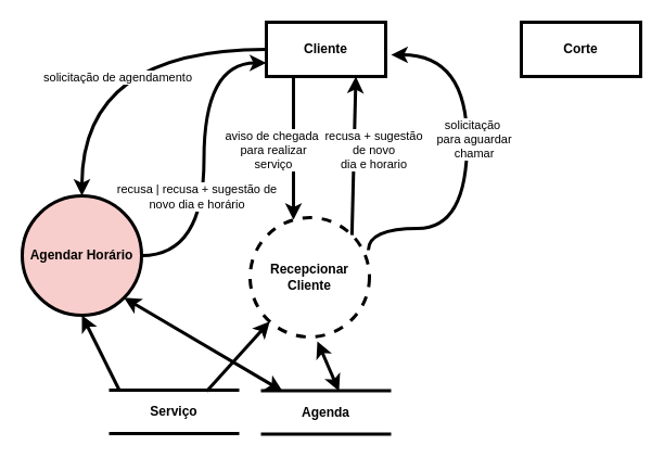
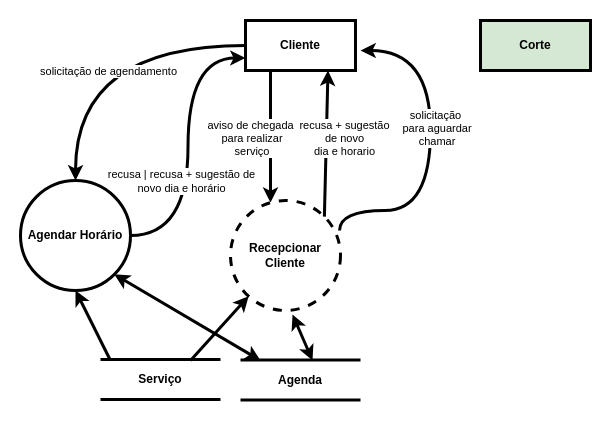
  <mxCell id="0" />
  <mxCell id="1" parent="0" />
  <mxCell id="2" value="aviso de chegada&lt;br&gt;&amp;nbsp;para realizar&lt;br&gt;&amp;nbsp;serviço" style="edgeStyle=orthogonalEdgeStyle;curved=1;rounded=0;orthogonalLoop=1;jettySize=auto;html=1;strokeWidth=3;" parent="1" source="5" target="9" edge="1"><mxGeometry x="0.032" y="-20" relative="1" as="geometry"><Array as="points"><mxPoint x="270" y="170" /><mxPoint x="270" y="170" /></Array><mxPoint as="offset" /></mxGeometry></mxCell>
  <mxCell id="3" style="edgeStyle=orthogonalEdgeStyle;curved=1;rounded=0;orthogonalLoop=1;jettySize=auto;html=1;entryX=0.5;entryY=0;entryDx=0;entryDy=0;strokeWidth=3;" parent="1" source="5" target="8" edge="1"><mxGeometry relative="1" as="geometry" /></mxCell>
  <mxCell id="4" value="solicitação de agendamento" style="edgeLabel;html=1;align=center;verticalAlign=middle;resizable=0;points=[];" parent="3" vertex="1" connectable="0"><mxGeometry x="-0.093" y="25" relative="1" as="geometry"><mxPoint as="offset" /></mxGeometry></mxCell>
  <mxCell id="5" value="Cliente" style="rounded=0;whiteSpace=wrap;html=1;strokeWidth=3;spacingTop=1;spacing=3;spacingBottom=1;fontStyle=1" parent="1" vertex="1"><mxGeometry x="245" y="20" width="110" height="50" as="geometry" /></mxCell>
  <mxCell id="6" style="edgeStyle=orthogonalEdgeStyle;curved=1;rounded=0;orthogonalLoop=1;jettySize=auto;html=1;entryX=0;entryY=0.75;entryDx=0;entryDy=0;strokeWidth=3;" edge="1" parent="1" source="8" target="5"><mxGeometry relative="1" as="geometry" /></mxCell>
  <mxCell id="7" value="recusa | recusa + sugestão de &lt;br&gt;novo dia e horário" style="edgeLabel;html=1;align=center;verticalAlign=middle;resizable=0;points=[];" vertex="1" connectable="0" parent="6"><mxGeometry x="-0.358" y="7" relative="1" as="geometry"><mxPoint x="-0.47" y="-18.35" as="offset" /></mxGeometry></mxCell>
- <mxCell id="8" value="Agendar Horário" style="ellipse;whiteSpace=wrap;html=1;aspect=fixed;fontStyle=1;strokeWidth=3;fillColor=#f8cecc;" parent="1" vertex="1"><mxGeometry x="20" y="180" width="110" height="110" as="geometry" /></mxCell>
+ <mxCell id="8" value="Agendar Horário" style="ellipse;whiteSpace=wrap;html=1;aspect=fixed;fontStyle=1;strokeWidth=3;" parent="1" vertex="1"><mxGeometry x="20" y="180" width="110" height="110" as="geometry" /></mxCell>
  <mxCell id="9" value="Recepcionar Cliente" style="ellipse;whiteSpace=wrap;html=1;aspect=fixed;fontStyle=1;strokeWidth=3;dashed=1;" parent="1" vertex="1"><mxGeometry x="230" y="200" width="110" height="110" as="geometry" /></mxCell>
- <mxCell id="10" value="Corte" style="rounded=0;whiteSpace=wrap;html=1;strokeWidth=3;spacingTop=1;spacing=3;spacingBottom=1;fontStyle=1" parent="1" vertex="1"><mxGeometry x="480" y="20" width="110" height="50" as="geometry" /></mxCell>
+ <mxCell id="10" value="Corte" style="rounded=0;whiteSpace=wrap;html=1;strokeWidth=3;spacingTop=1;spacing=3;spacingBottom=1;fontStyle=1;fillColor=#d5e8d4;" parent="1" vertex="1"><mxGeometry x="480" y="20" width="110" height="50" as="geometry" /></mxCell>
  <mxCell id="11" value="" style="endArrow=classic;html=1;edgeStyle=orthogonalEdgeStyle;curved=1;exitX=0.991;exitY=0.273;exitDx=0;exitDy=0;exitPerimeter=0;strokeWidth=3;" parent="1" source="9" edge="1"><mxGeometry width="50" height="50" relative="1" as="geometry"><mxPoint x="350" y="180" as="sourcePoint" /><mxPoint x="360" y="50" as="targetPoint" /><Array as="points"><mxPoint x="430" y="210" /><mxPoint x="430" y="50" /></Array></mxGeometry></mxCell>
  <mxCell id="12" value="solicitação&lt;br&gt;&amp;nbsp;para aguardar&lt;br&gt;&amp;nbsp;chamar" style="edgeLabel;html=1;align=center;verticalAlign=middle;resizable=0;points=[];" parent="11" vertex="1" connectable="0"><mxGeometry x="0.14" y="-4" relative="1" as="geometry"><mxPoint as="offset" /></mxGeometry></mxCell>
  <mxCell id="13" value="recusa + sugestão &lt;br&gt;de novo &lt;br&gt;dia e horario" style="endArrow=classic;html=1;exitX=1;exitY=0;exitDx=0;exitDy=0;strokeWidth=3;entryX=0.75;entryY=1;entryDx=0;entryDy=0;" parent="1" edge="1" target="5" source="9"><mxGeometry x="0.077" y="-17" width="50" height="50" relative="1" as="geometry"><mxPoint x="304.05" y="160" as="sourcePoint" /><mxPoint x="330" y="100" as="targetPoint" /><mxPoint x="1" as="offset" /></mxGeometry></mxCell>
  <mxCell id="14" value="" style="endArrow=none;html=1;strokeWidth=3;spacingTop=1;spacing=3;spacingBottom=1;fontStyle=1" parent="1" edge="1"><mxGeometry width="50" height="50" relative="1" as="geometry"><mxPoint x="100" y="359" as="sourcePoint" /><mxPoint x="220" y="359" as="targetPoint" /></mxGeometry></mxCell>
  <mxCell id="15" value="" style="endArrow=none;html=1;strokeWidth=3;spacingTop=1;spacing=3;spacingBottom=1;fontStyle=1" parent="1" edge="1"><mxGeometry width="50" height="50" relative="1" as="geometry"><mxPoint x="100" y="399" as="sourcePoint" /><mxPoint x="220" y="399" as="targetPoint" /><Array as="points" /></mxGeometry></mxCell>
  <mxCell id="16" value="Serviço" style="text;html=1;strokeColor=none;fillColor=none;align=center;verticalAlign=middle;whiteSpace=wrap;rounded=0;dashed=1;dashPattern=1 4;opacity=60;spacingTop=1;spacing=3;spacingBottom=1;fontStyle=1" parent="1" vertex="1"><mxGeometry x="140" y="369" width="40" height="20" as="geometry" /></mxCell>
  <mxCell id="17" value="" style="endArrow=none;html=1;strokeWidth=3;spacingTop=1;spacing=3;spacingBottom=1;fontStyle=1" parent="1" edge="1"><mxGeometry width="50" height="50" relative="1" as="geometry"><mxPoint x="240" y="359.5" as="sourcePoint" /><mxPoint x="360" y="359.5" as="targetPoint" /></mxGeometry></mxCell>
  <mxCell id="18" value="" style="endArrow=none;html=1;strokeWidth=3;spacingTop=1;spacing=3;spacingBottom=1;fontStyle=1" parent="1" edge="1"><mxGeometry width="50" height="50" relative="1" as="geometry"><mxPoint x="240" y="399.5" as="sourcePoint" /><mxPoint x="360" y="399.5" as="targetPoint" /><Array as="points" /></mxGeometry></mxCell>
  <mxCell id="19" value="Agenda" style="text;html=1;strokeColor=none;fillColor=none;align=center;verticalAlign=middle;whiteSpace=wrap;rounded=0;dashed=1;dashPattern=1 4;opacity=60;spacingTop=1;spacing=3;spacingBottom=1;fontStyle=1" parent="1" vertex="1"><mxGeometry x="280" y="369.5" width="40" height="20" as="geometry" /></mxCell>
  <mxCell id="20" value="" style="endArrow=classic;html=1;entryX=0.5;entryY=1;entryDx=0;entryDy=0;strokeWidth=3;" parent="1" target="8" edge="1"><mxGeometry width="50" height="50" relative="1" as="geometry"><mxPoint x="110" y="360" as="sourcePoint" /><mxPoint x="410" y="230" as="targetPoint" /></mxGeometry></mxCell>
  <mxCell id="21" value="" style="endArrow=classic;html=1;strokeWidth=3;" parent="1" target="9" edge="1"><mxGeometry width="50" height="50" relative="1" as="geometry"><mxPoint x="190" y="360" as="sourcePoint" /><mxPoint x="410" y="230" as="targetPoint" /></mxGeometry></mxCell>
  <mxCell id="22" value="" style="endArrow=classic;startArrow=classic;html=1;exitX=1;exitY=1;exitDx=0;exitDy=0;strokeWidth=3;" parent="1" source="8" edge="1"><mxGeometry width="50" height="50" relative="1" as="geometry"><mxPoint x="360" y="280" as="sourcePoint" /><mxPoint x="260" y="360" as="targetPoint" /></mxGeometry></mxCell>
  <mxCell id="23" value="" style="endArrow=classic;startArrow=classic;html=1;exitX=0.564;exitY=1.036;exitDx=0;exitDy=0;exitPerimeter=0;strokeWidth=3;" parent="1" source="9" edge="1"><mxGeometry width="50" height="50" relative="1" as="geometry"><mxPoint x="360" y="280" as="sourcePoint" /><mxPoint x="312" y="360" as="targetPoint" /></mxGeometry></mxCell>
